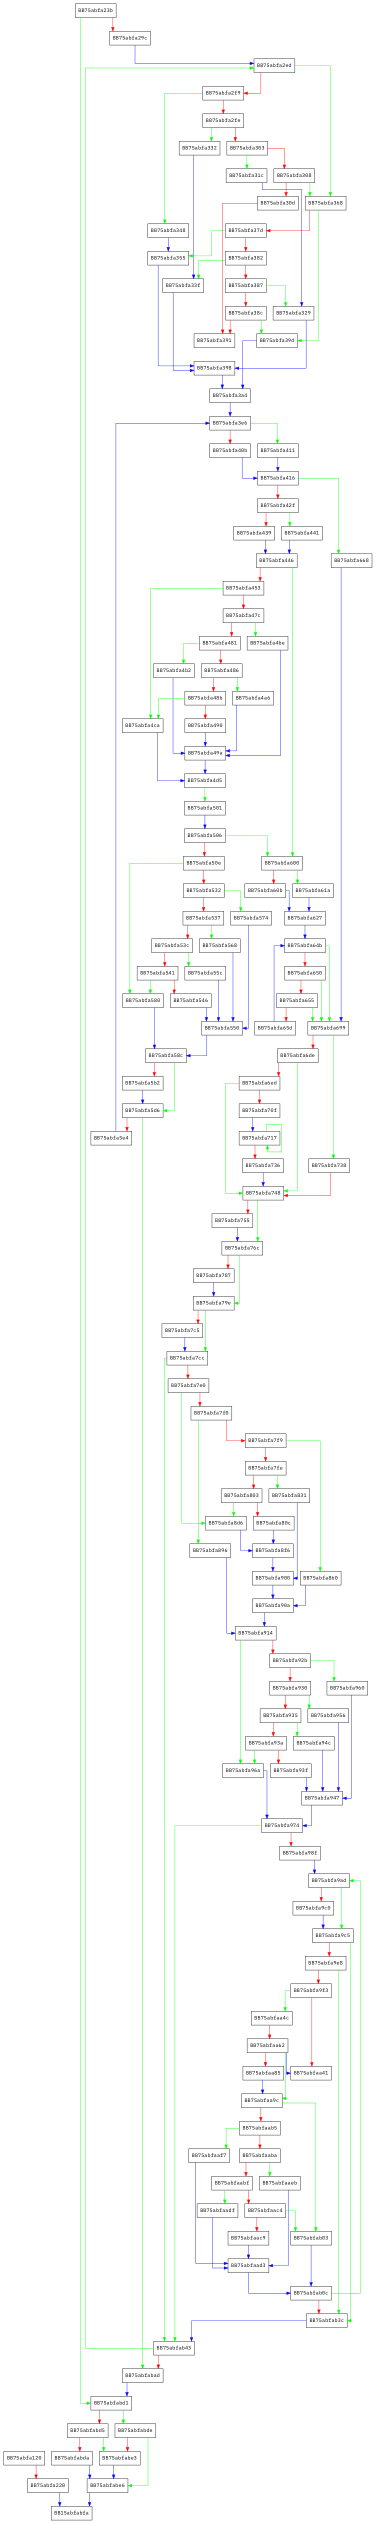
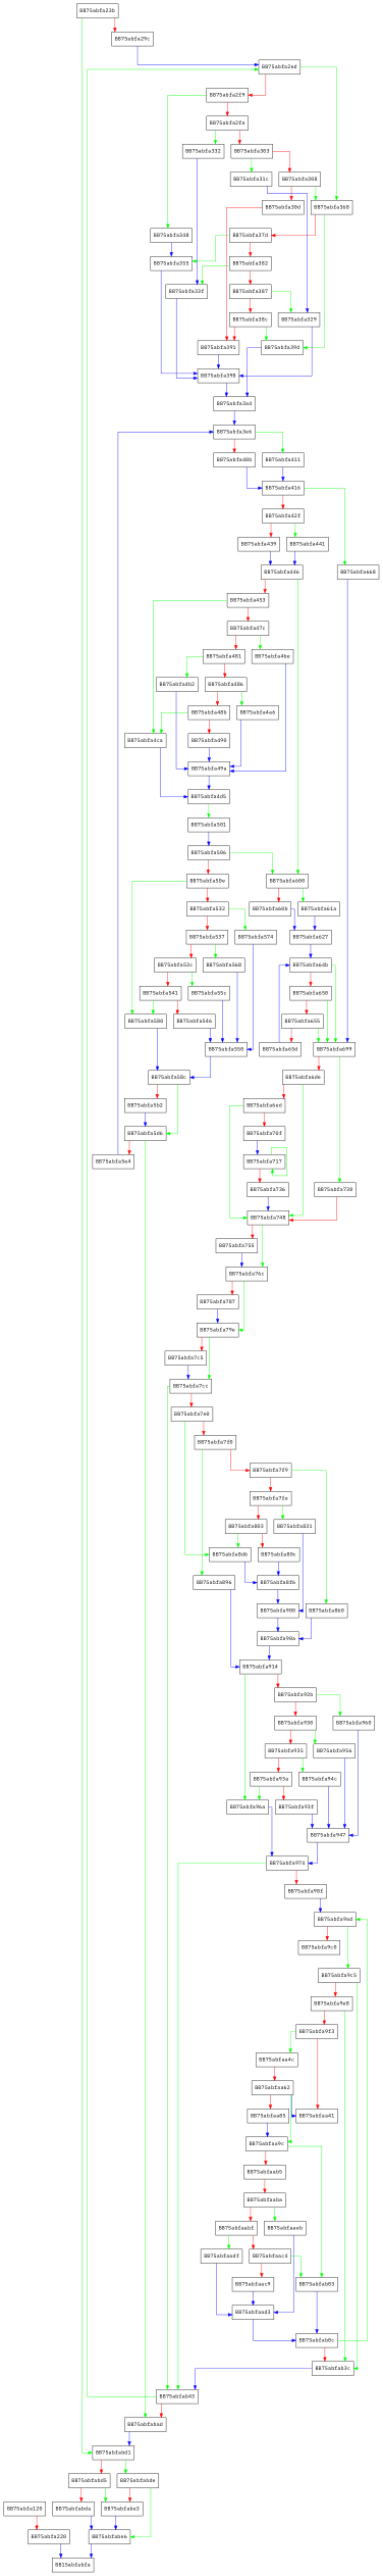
  digraph {
    fontname="IBM Plex Mono"
    splines=ortho
    node [fontname="IBM Plex Mono" shape=box]
    edge [color=red fontname="IBM Plex Mono"]
    BB75abfa120
    BB75abfa220
    BB75abfa23b
    BB75abfabd1
    BB75abfa29c
    n6 [label=BB15abfabfa]
    BB75abfabde
    BB75abfabd5
    BB75abfa2ed
    BB75abfabe3
    BB75abfabe6
    BB75abfabda
    BB75abfa368
    BB75abfa2f9
    BB75abfa39d
    BB75abfa37d
    BB75abfa348
    BB75abfa2fe
    BB75abfa3a4
    BB75abfa355
    BB75abfa382
    BB75abfa332
    BB75abfa303
    BB75abfa398
    BB75abfa33f
    BB75abfa31c
    BB75abfa308
    BB75abfa329
    BB75abfa30d
    BB75abfa391
    BB75abfa3e6
    BB75abfa387
    BB75abfa38c
    BB75abfa411
    BB75abfa40b
    BB75abfa416
    BB75abfa668
    BB75abfa42f
    BB75abfa699
    BB75abfa441
    BB75abfa439
    BB75abfa738
    BB75abfa6de
    BB75abfa446
    BB75abfa600
    BB75abfa453
    BB75abfa61a
    BB75abfa60b
    BB75abfa4ca
    BB75abfa47c
    BB75abfa627
    BB75abfa4d5
    BB75abfa4be
    BB75abfa481
    BB75abfa501
    BB75abfa49a
    BB75abfa4b2
    BB75abfa486
    BB75abfa4a6
    BB75abfa48b
    BB75abfa490
    BB75abfa506
    BB75abfa50e
    BB75abfa580
    BB75abfa532
    BB75abfa58c
    BB75abfa574
    BB75abfa537
    BB75abfa5d6
    BB75abfa5b2
    BB75abfa550
    BB75abfa568
    BB75abfa53c
    BB75abfa55c
    BB75abfa541
    BB75abfa546
    BB75abfabad
    BB75abfa5e4
    BB75abfa64b
    BB75abfa650
    BB75abfa655
    BB75abfa748
    BB75abfa6ed
    BB75abfa65d
    BB75abfa76c
    BB75abfa755
    BB75abfa70f
    BB75abfa79e
    BB75abfa787
    BB75abfa717
    BB75abfa736
    BB75abfa7cc
    BB75abfa7c5
    BB75abfab43
    BB75abfa7e0
    BB75abfa8d6
    BB75abfa7f0
    BB75abfa8f6
    BB75abfa896
    BB75abfa7f9
    BB75abfa900
    BB75abfa914
    BB75abfa860
    BB75abfa7fe
    BB75abfa96a
    BB75abfa92b
    BB75abfa90a
    BB75abfa831
    BB75abfa803
    BB75abfa80c
    BB75abfa974
    BB75abfa960
    BB75abfa930
    BB75abfa98f
    BB75abfa947
    BB75abfa956
    BB75abfa935
    BB75abfa94c
    BB75abfa93a
    BB75abfa93f
    BB75abfa9ad
    BB75abfa9c5
    BB75abfa9c0
    BB75abfab3c
    BB75abfa9e8
    BB75abfa9f3
    BB75abfaa4c
    BB75abfaa41
    BB75abfaa62
    BB75abfaa9c
    BB75abfaa85
    BB75abfab03
    BB75abfaab5
    BB75abfab0c
-   BB75abfaaf7
    BB75abfaaba
    BB75abfaad3
    BB75abfaaeb
    BB75abfaabf
    BB75abfaadf
    BB75abfaac4
    BB75abfaac9
    BB75abfa120 -> BB75abfa220
    BB75abfa220 -> n6 [color=blue]
    BB75abfa23b -> BB75abfabd1 [color=green]
    BB75abfa23b -> BB75abfa29c
    BB75abfabd1 -> BB75abfabde [color=green]
    BB75abfabd1 -> BB75abfabd5
    BB75abfa29c -> BB75abfa2ed [color=blue]
    BB75abfabde -> BB75abfabe3
    BB75abfabde -> BB75abfabe6 [color=green]
    BB75abfabd5 -> BB75abfabe3 [color=green]
    BB75abfabd5 -> BB75abfabda
    BB75abfa2ed -> BB75abfa368 [color=green]
    BB75abfa2ed -> BB75abfa2f9
    BB75abfabe3 -> BB75abfabe6 [color=blue]
    BB75abfabe6 -> n6 [color=blue]
    BB75abfabda -> BB75abfabe6 [color=blue]
    BB75abfa368 -> BB75abfa39d [color=green]
    BB75abfa368 -> BB75abfa37d
    BB75abfa2f9 -> BB75abfa348 [color=green]
    BB75abfa2f9 -> BB75abfa2fe
    BB75abfa39d -> BB75abfa3a4 [color=blue]
    BB75abfa37d -> BB75abfa355 [color=green]
    BB75abfa37d -> BB75abfa382
    BB75abfa348 -> BB75abfa355 [color=blue]
    BB75abfa2fe -> BB75abfa332 [color=green]
    BB75abfa2fe -> BB75abfa303
    BB75abfa3a4 -> BB75abfa3e6 [color=blue]
    BB75abfa355 -> BB75abfa398 [color=blue]
    BB75abfa382 -> BB75abfa33f [color=green]
    BB75abfa382 -> BB75abfa387
    BB75abfa332 -> BB75abfa33f [color=blue]
    BB75abfa303 -> BB75abfa31c [color=green]
    BB75abfa303 -> BB75abfa308
    BB75abfa398 -> BB75abfa3a4 [color=blue]
    BB75abfa33f -> BB75abfa398 [color=blue]
    BB75abfa31c -> BB75abfa329 [color=blue]
    BB75abfa308 -> BB75abfa368 [color=green]
    BB75abfa308 -> BB75abfa30d
    BB75abfa329 -> BB75abfa398 [color=blue]
    BB75abfa30d -> BB75abfa391
+   BB75abfa391 -> BB75abfa398 [color=blue]
    BB75abfa3e6 -> BB75abfa411 [color=green]
    BB75abfa3e6 -> BB75abfa40b
    BB75abfa387 -> BB75abfa329 [color=green]
    BB75abfa387 -> BB75abfa38c
    BB75abfa38c -> BB75abfa39d [color=green]
    BB75abfa38c -> BB75abfa391
    BB75abfa411 -> BB75abfa416 [color=blue]
    BB75abfa40b -> BB75abfa416 [color=blue]
    BB75abfa416 -> BB75abfa668 [color=green]
    BB75abfa416 -> BB75abfa42f
    BB75abfa668 -> BB75abfa699 [color=blue]
    BB75abfa42f -> BB75abfa441 [color=green]
    BB75abfa42f -> BB75abfa439
    BB75abfa699 -> BB75abfa738 [color=green]
    BB75abfa699 -> BB75abfa6de
    BB75abfa441 -> BB75abfa446 [color=blue]
    BB75abfa439 -> BB75abfa446 [color=blue]
    BB75abfa738 -> BB75abfa748
    BB75abfa6de -> BB75abfa748 [color=green]
    BB75abfa6de -> BB75abfa6ed
    BB75abfa446 -> BB75abfa600 [color=green]
    BB75abfa446 -> BB75abfa453
    BB75abfa600 -> BB75abfa61a [color=green]
    BB75abfa600 -> BB75abfa60b
    BB75abfa453 -> BB75abfa4ca [color=green]
    BB75abfa453 -> BB75abfa47c
    BB75abfa61a -> BB75abfa627 [color=blue]
    BB75abfa60b -> BB75abfa627 [color=blue]
    BB75abfa4ca -> BB75abfa4d5 [color=blue]
    BB75abfa47c -> BB75abfa4be [color=green]
    BB75abfa47c -> BB75abfa481
    BB75abfa627 -> BB75abfa64b [color=blue]
    BB75abfa4d5 -> BB75abfa501 [color=green]
    BB75abfa4be -> BB75abfa49a [color=blue]
    BB75abfa481 -> BB75abfa4b2 [color=green]
    BB75abfa481 -> BB75abfa486
    BB75abfa501 -> BB75abfa506 [color=blue]
    BB75abfa49a -> BB75abfa4d5 [color=blue]
    BB75abfa4b2 -> BB75abfa49a [color=blue]
    BB75abfa486 -> BB75abfa4a6 [color=green]
    BB75abfa486 -> BB75abfa48b
    BB75abfa4a6 -> BB75abfa49a [color=blue]
    BB75abfa48b -> BB75abfa4ca [color=green]
    BB75abfa48b -> BB75abfa490
    BB75abfa490 -> BB75abfa49a [color=blue]
    BB75abfa506 -> BB75abfa600 [color=green]
    BB75abfa506 -> BB75abfa50e
    BB75abfa50e -> BB75abfa580 [color=green]
    BB75abfa50e -> BB75abfa532
    BB75abfa580 -> BB75abfa58c [color=blue]
    BB75abfa532 -> BB75abfa574 [color=green]
    BB75abfa532 -> BB75abfa537
    BB75abfa58c -> BB75abfa5d6 [color=green]
    BB75abfa58c -> BB75abfa5b2
    BB75abfa574 -> BB75abfa550 [color=blue]
    BB75abfa537 -> BB75abfa568 [color=green]
    BB75abfa537 -> BB75abfa53c
    BB75abfa5d6 -> BB75abfabad [color=green]
    BB75abfa5d6 -> BB75abfa5e4
    BB75abfa5b2 -> BB75abfa5d6 [color=blue]
    BB75abfa550 -> BB75abfa58c [color=blue]
    BB75abfa568 -> BB75abfa550 [color=blue]
    BB75abfa53c -> BB75abfa55c [color=green]
    BB75abfa53c -> BB75abfa541
    BB75abfa55c -> BB75abfa550 [color=blue]
    BB75abfa541 -> BB75abfa580 [color=green]
    BB75abfa541 -> BB75abfa546
    BB75abfa546 -> BB75abfa550 [color=blue]
    BB75abfabad -> BB75abfabd1 [color=blue]
    BB75abfa5e4 -> BB75abfa3e6 [color=blue]
    BB75abfa64b -> BB75abfa699 [color=green]
    BB75abfa64b -> BB75abfa650
    BB75abfa650 -> BB75abfa699 [color=green]
    BB75abfa650 -> BB75abfa655
    BB75abfa655 -> BB75abfa699 [color=green]
    BB75abfa655 -> BB75abfa65d
    BB75abfa748 -> BB75abfa76c [color=green]
    BB75abfa748 -> BB75abfa755
    BB75abfa6ed -> BB75abfa748 [color=green]
    BB75abfa6ed -> BB75abfa70f
    BB75abfa65d -> BB75abfa64b [color=blue]
    BB75abfa76c -> BB75abfa79e [color=green]
    BB75abfa76c -> BB75abfa787
    BB75abfa755 -> BB75abfa76c [color=blue]
    BB75abfa70f -> BB75abfa717 [color=blue]
    BB75abfa79e -> BB75abfa7cc [color=green]
    BB75abfa79e -> BB75abfa7c5
    BB75abfa787 -> BB75abfa79e [color=blue]
    BB75abfa717 -> BB75abfa717 [color=green]
    BB75abfa717 -> BB75abfa736
    BB75abfa736 -> BB75abfa748 [color=blue]
    BB75abfa7cc -> BB75abfab43 [color=green]
    BB75abfa7cc -> BB75abfa7e0
    BB75abfa7c5 -> BB75abfa7cc [color=blue]
    BB75abfab43 -> BB75abfa2ed [color=green]
    BB75abfab43 -> BB75abfabad
    BB75abfa7e0 -> BB75abfa8d6 [color=green]
    BB75abfa7e0 -> BB75abfa7f0
    BB75abfa8d6 -> BB75abfa8f6 [color=blue]
    BB75abfa7f0 -> BB75abfa896 [color=green]
    BB75abfa7f0 -> BB75abfa7f9
    BB75abfa8f6 -> BB75abfa900 [color=blue]
    BB75abfa896 -> BB75abfa914 [color=blue]
    BB75abfa7f9 -> BB75abfa860 [color=green]
    BB75abfa7f9 -> BB75abfa7fe
    BB75abfa900 -> BB75abfa90a [color=blue]
    BB75abfa914 -> BB75abfa96a [color=green]
    BB75abfa914 -> BB75abfa92b
    BB75abfa860 -> BB75abfa90a [color=blue]
    BB75abfa7fe -> BB75abfa831 [color=green]
    BB75abfa7fe -> BB75abfa803
    BB75abfa96a -> BB75abfa974 [color=blue]
    BB75abfa92b -> BB75abfa960 [color=green]
    BB75abfa92b -> BB75abfa930
    BB75abfa90a -> BB75abfa914 [color=blue]
    BB75abfa831 -> BB75abfa900 [color=blue]
    BB75abfa803 -> BB75abfa8d6 [color=green]
    BB75abfa803 -> BB75abfa80c
    BB75abfa80c -> BB75abfa8f6 [color=blue]
    BB75abfa974 -> BB75abfab43 [color=green]
    BB75abfa974 -> BB75abfa98f
    BB75abfa960 -> BB75abfa947 [color=blue]
    BB75abfa930 -> BB75abfa956 [color=green]
    BB75abfa930 -> BB75abfa935
    BB75abfa98f -> BB75abfa9ad [color=blue]
    BB75abfa947 -> BB75abfa974 [color=blue]
    BB75abfa956 -> BB75abfa947 [color=blue]
    BB75abfa935 -> BB75abfa94c [color=green]
    BB75abfa935 -> BB75abfa93a
    BB75abfa94c -> BB75abfa947 [color=blue]
    BB75abfa93a -> BB75abfa96a [color=green]
    BB75abfa93a -> BB75abfa93f
    BB75abfa93f -> BB75abfa947 [color=blue]
    BB75abfa9ad -> BB75abfa9c5 [color=green]
    BB75abfa9ad -> BB75abfa9c0
    BB75abfa9c5 -> BB75abfab3c [color=green]
    BB75abfa9c5 -> BB75abfa9e8
-   BB75abfa9c0 -> BB75abfa9c5 [color=blue]
    BB75abfab3c -> BB75abfab43 [color=blue]
    BB75abfa9e8 -> BB75abfab3c [color=green]
    BB75abfa9e8 -> BB75abfa9f3
    BB75abfa9f3 -> BB75abfaa4c [color=green]
    BB75abfa9f3 -> BB75abfaa41
    BB75abfaa4c -> BB75abfaa62
    BB75abfaa62 -> BB75abfaa41 [color=blue]
    BB75abfaa62 -> BB75abfaa9c [color=green]
    BB75abfaa62 -> BB75abfaa85
    BB75abfaa9c -> BB75abfab03 [color=green]
    BB75abfaa9c -> BB75abfaab5
    BB75abfaa85 -> BB75abfaa9c [color=blue]
    BB75abfab03 -> BB75abfab0c [color=blue]
-   BB75abfaab5 -> BB75abfaaf7 [color=green]
    BB75abfaab5 -> BB75abfaaba
    BB75abfab0c -> BB75abfa9ad [color=green]
    BB75abfab0c -> BB75abfab3c
-   BB75abfaaf7 -> BB75abfaad3 [color=blue]
    BB75abfaaba -> BB75abfaaeb [color=green]
    BB75abfaaba -> BB75abfaabf
    BB75abfaad3 -> BB75abfab0c [color=blue]
    BB75abfaaeb -> BB75abfaad3 [color=blue]
    BB75abfaabf -> BB75abfaadf [color=green]
    BB75abfaabf -> BB75abfaac4
    BB75abfaadf -> BB75abfaad3 [color=blue]
    BB75abfaac4 -> BB75abfab03 [color=green]
    BB75abfaac4 -> BB75abfaac9
    BB75abfaac9 -> BB75abfaad3 [color=blue]
  }
